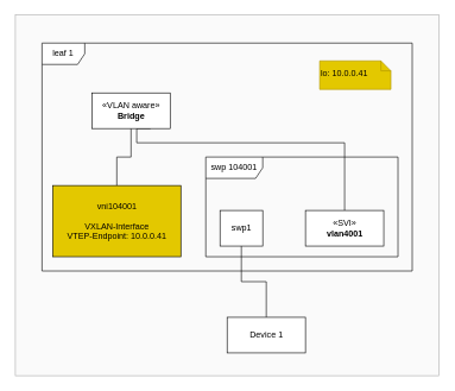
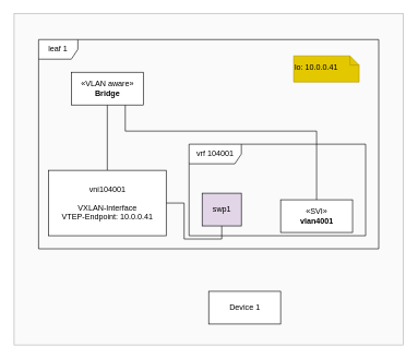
  <mxCell id="0" />
  <mxCell id="1" parent="0" />
  <mxCell id="2" value="" style="rounded=0;whiteSpace=wrap;html=1;sketch=0;fontSize=20;fontColor=#333333;fillColor=#f5f5f5;opacity=50;strokeColor=#666666;" parent="1" vertex="1"><mxGeometry x="20.5" y="20" width="595" height="507" as="geometry" /></mxCell>
  <mxCell id="3" value="leaf 1" style="shape=umlFrame;whiteSpace=wrap;html=1;fontColor=#000000;" parent="1" vertex="1"><mxGeometry x="58" y="60" width="520" height="320" as="geometry" /></mxCell>
  <mxCell id="4" style="edgeStyle=orthogonalEdgeStyle;rounded=0;orthogonalLoop=1;jettySize=auto;html=1;exitX=0.75;exitY=1;exitDx=0;exitDy=0;entryX=0.5;entryY=0;entryDx=0;entryDy=0;fontColor=#000000;endArrow=none;endFill=0;" parent="1" source="6" target="10" edge="1"><mxGeometry relative="1" as="geometry"><Array as="points"><mxPoint x="191" y="200" /><mxPoint x="483" y="200" /></Array></mxGeometry></mxCell>
  <mxCell id="5" value="" style="edgeStyle=orthogonalEdgeStyle;rounded=0;orthogonalLoop=1;jettySize=auto;html=1;fontColor=#000000;entryX=0.5;entryY=0;entryDx=0;entryDy=0;endArrow=none;endFill=0;" parent="1" source="6" target="12" edge="1"><mxGeometry relative="1" as="geometry"><mxPoint x="163" y="240" as="targetPoint" /></mxGeometry></mxCell>
- <mxCell id="6" value="«VLAN aware»&lt;br&gt;&lt;b&gt;Bridge&lt;/b&gt;" style="html=1;fontColor=#000000;" parent="1" vertex="1"><mxGeometry x="128" y="130" width="110" height="50" as="geometry" /></mxCell>
+ <mxCell id="6" value="«VLAN aware»&lt;br&gt;&lt;b&gt;Bridge&lt;/b&gt;" style="html=1;fontColor=#000000;" parent="1" vertex="1"><mxGeometry x="108" y="110" width="110" height="50" as="geometry" /></mxCell>
  <mxCell id="7" value="lo: 10.0.0.41" style="shape=note;whiteSpace=wrap;html=1;size=14;verticalAlign=middle;align=left;spacingTop=-6;fillColor=#e3c800;strokeColor=#B09500;fontColor=#000000;" parent="1" vertex="1"><mxGeometry x="448" y="85" width="100" height="40" as="geometry" /></mxCell>
- <mxCell id="8" value="swp 104001" style="shape=umlFrame;whiteSpace=wrap;html=1;fontColor=#000000;align=center;width=80;height=30;" parent="1" vertex="1"><mxGeometry x="288" y="220" width="270" height="140" as="geometry" /></mxCell>
- <mxCell id="9" style="edgeStyle=orthogonalEdgeStyle;rounded=0;orthogonalLoop=1;jettySize=auto;html=1;exitX=0.5;exitY=1;exitDx=0;exitDy=0;entryX=0.5;entryY=0;entryDx=0;entryDy=0;fontColor=#000000;endArrow=none;endFill=0;" parent="1" source="11" target="13" edge="1"><mxGeometry relative="1" as="geometry" /></mxCell>
- <mxCell id="10" value="«SVI»&lt;br&gt;&lt;b&gt;vlan4001&lt;/b&gt;" style="html=1;fontColor=#000000;" parent="1" vertex="1"><mxGeometry x="428" y="295" width="110" height="50" as="geometry" /></mxCell>
- <mxCell id="11" value="swp1" style="html=1;fontColor=#000000;align=center;" parent="1" vertex="1"><mxGeometry x="308" y="295" width="60" height="50" as="geometry" /></mxCell>
- <mxCell id="12" value="&lt;font&gt;vni104001&lt;br&gt;&lt;br&gt;VXLAN-Interface&lt;br&gt;VTEP-Endpoint: 10.0.0.41&lt;br&gt;&lt;/font&gt;" style="html=1;fontColor=#000000;align=center;labelPosition=center;verticalLabelPosition=middle;verticalAlign=middle;fillColor=#e3c800;" parent="1" vertex="1"><mxGeometry x="73" y="260" width="180" height="100" as="geometry" /></mxCell>
+ <mxCell id="8" value="vrf 104001" style="shape=umlFrame;whiteSpace=wrap;html=1;fontColor=#000000;align=center;width=80;height=30;" parent="1" vertex="1"><mxGeometry x="288" y="220" width="270" height="140" as="geometry" /></mxCell>
+ <mxCell id="9" style="edgeStyle=orthogonalEdgeStyle;rounded=0;orthogonalLoop=1;jettySize=auto;html=1;exitX=0.5;exitY=1;exitDx=0;exitDy=0;fontColor=#000000;endArrow=none;endFill=0;" parent="1" source="11" target="12" edge="1"><mxGeometry relative="1" as="geometry" /></mxCell>
+ <mxCell id="10" value="«SVI»&lt;br&gt;&lt;b&gt;vlan4001&lt;/b&gt;" style="html=1;fontColor=#000000;" parent="1" vertex="1"><mxGeometry x="428" y="305" width="110" height="50" as="geometry" /></mxCell>
+ <mxCell id="11" value="swp1" style="html=1;fontColor=#000000;align=center;fillColor=#e1d5e7;" parent="1" vertex="1"><mxGeometry x="308" y="295" width="60" height="50" as="geometry" /></mxCell>
+ <mxCell id="12" value="&lt;font&gt;vni104001&lt;br&gt;&lt;br&gt;VXLAN-Interface&lt;br&gt;VTEP-Endpoint: 10.0.0.41&lt;br&gt;&lt;/font&gt;" style="html=1;fontColor=#000000;align=center;labelPosition=center;verticalLabelPosition=middle;verticalAlign=middle;" parent="1" vertex="1"><mxGeometry x="73" y="260" width="180" height="100" as="geometry" /></mxCell>
  <mxCell id="13" value="Device 1" style="html=1;fontColor=#000000;align=center;" parent="1" vertex="1"><mxGeometry x="318" y="445" width="110" height="50" as="geometry" /></mxCell>
